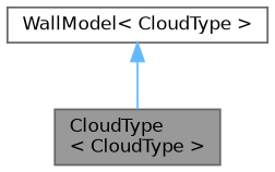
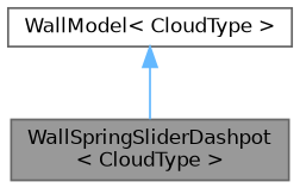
  digraph {
    node [color=gray40 fontname=Helvetica fontsize=10 shape=box style=filled]
-   n1 [fillcolor=grey60 fontcolor=black height=0.2 label="CloudType\l\< CloudType \>" width=0.4]
+   n1 [fillcolor=grey60 fontcolor=black height=0.2 label="WallSpringSliderDashpot\l\< CloudType \>" width=0.4]
    n2 [fillcolor=white height=0.2 label="WallModel\< CloudType \>" width=0.4]
    n2 -> n1 [color=steelblue1 dir=back fontname=Helvetica fontsize=10 labelfontname=Helvetica labelfontsize=10 style=solid]
  }
